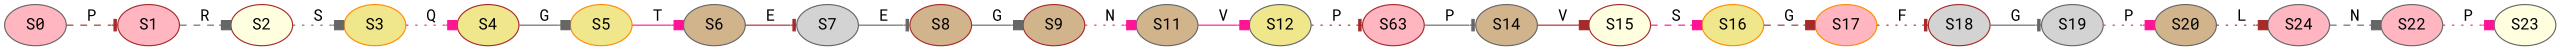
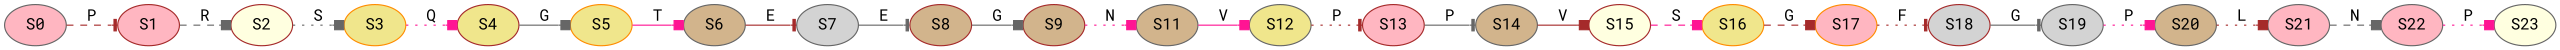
  strict digraph {
    fontname="Roboto Mono"
    rankdir=LR
    node [color=gray40 fillcolor=lightpink fontname="Roboto Mono" style=filled]
    edge [arrowhead=box color=gray40 fontname="Roboto Mono" style=solid]
    S1 [color=brown]
    S0
    S2 [color=brown fillcolor=lightyellow]
    S3 [color=darkorange fillcolor=khaki]
    S4 [color=brown fillcolor=khaki]
    S5 [color=darkorange fillcolor=khaki]
    S6 [fillcolor=tan]
    S7 [fillcolor=lightgrey]
    S8 [color=brown fillcolor=tan]
    S9 [color=brown fillcolor=tan]
    S11 [fillcolor=tan]
    S12 [fillcolor=khaki]
-   S13 [color=brown label=S63]
+   S13 [color=brown]
    S14 [fillcolor=tan]
    S15 [color=brown fillcolor=lightyellow]
    S16 [color=darkorange fillcolor=khaki]
    S17 [color=darkorange]
    S18 [color=brown fillcolor=lightgrey]
    S19 [fillcolor=lightgrey]
    S20 [fillcolor=tan]
-   S21 [label=S24]
+   S21
    S22
    S23 [fillcolor=lightyellow]
    S1 -> S2 [label=R style=dashed]
    S0 -> S1 [arrowhead=tee color=brown label=P style=dashed]
    S2 -> S3 [label=S style=dotted]
    S3 -> S4 [color=deeppink label=Q style=dotted]
    S4 -> S5 [label=G]
    S5 -> S6 [color=deeppink label=T]
    S6 -> S7 [arrowhead=tee color=brown label=E]
    S7 -> S8 [arrowhead=tee label=E]
    S8 -> S9 [label=G]
    S9 -> S11 [color=deeppink label=N style=dotted]
    S11 -> S12 [color=deeppink label=V]
    S12 -> S13 [arrowhead=tee color=brown label=P style=dotted]
    S13 -> S14 [arrowhead=tee label=P]
    S14 -> S15 [color=brown label=V]
    S15 -> S16 [color=deeppink label=S style=dashed]
    S16 -> S17 [color=brown label=G style=dashed]
    S17 -> S18 [arrowhead=tee color=brown label=F style=dotted]
    S18 -> S19 [arrowhead=tee label=G]
    S19 -> S20 [color=deeppink label=P style=dotted]
    S20 -> S21 [color=brown label=L style=dotted]
    S21 -> S22 [label=N style=dashed]
    S22 -> S23 [color=deeppink label=P style=dotted]
  }
